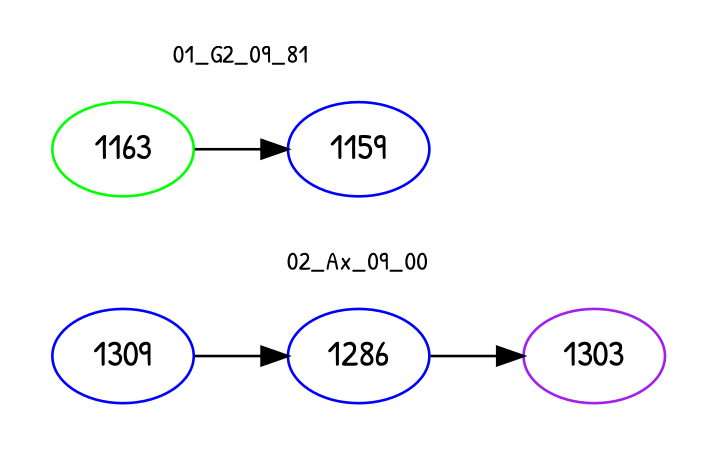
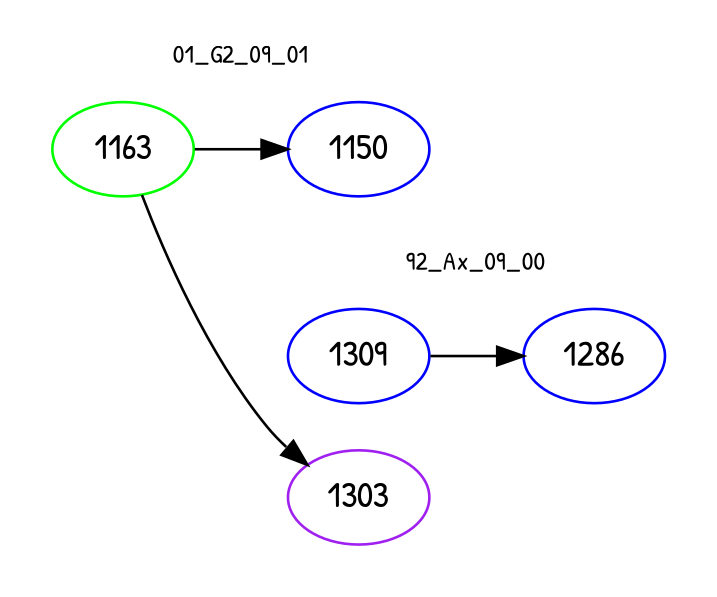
  digraph {
    fontname="Patrick Hand"
    rankdir=LR
    node [color=blue fontname="Patrick Hand"]
    edge [color=black fontname="Patrick Hand"]
    n1 [label=1309]
    n2 [label=1286]
    n3 [color=purple label=1303]
    n4 [color=green label=1163]
-   n5 [label=1159]
+   n5 [label=1150]
    subgraph cluster_1 {
      color=white
      fontsize=10
-     label="02_Ax_09_00"
+     label="92_Ax_09_00"
      n1
      n2
      n3
    }
    subgraph cluster_2 {
      color=white
      fontsize=10
-     label="01_G2_09_81"
+     label="01_G2_09_01"
      n4
      n5
    }
    n1 -> n2
-   n2 -> n3
+   n4 -> n3
    n4 -> n5
  }
